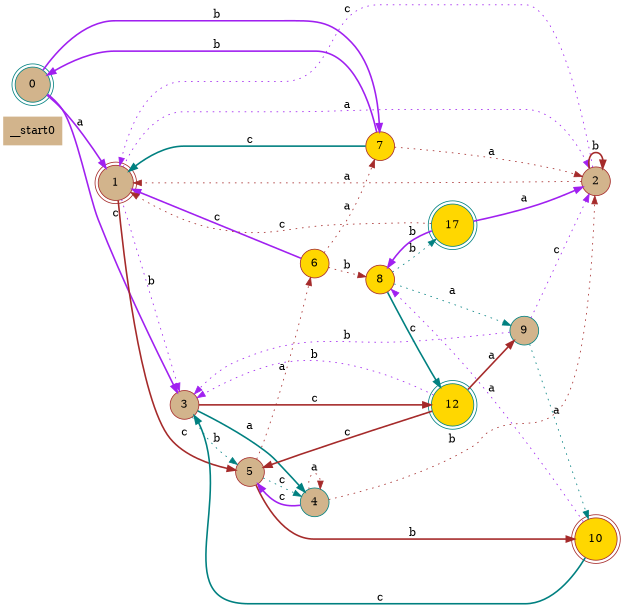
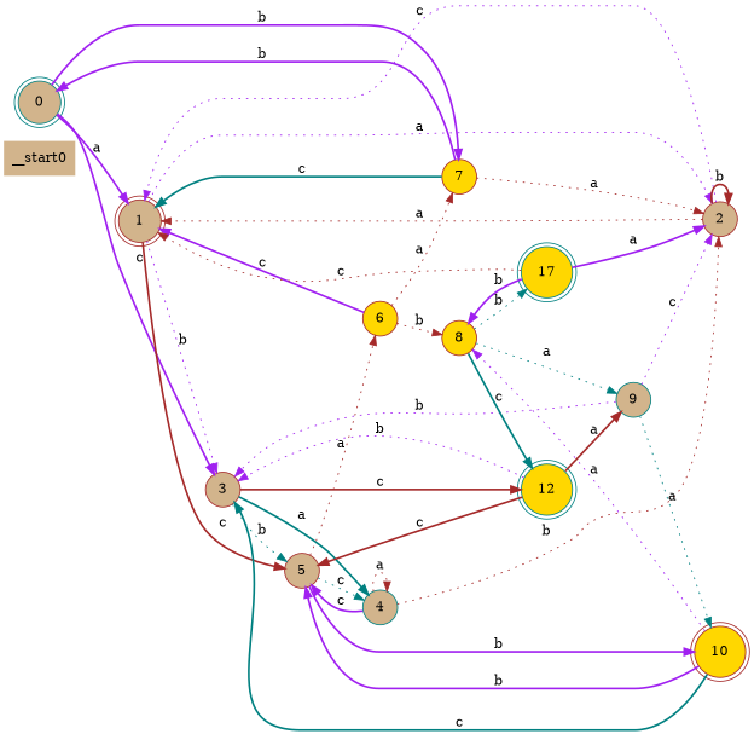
  digraph {
    rankdir=LR
    node [color=brown fillcolor=tan shape=circle style=filled]
    edge [color=purple style=dotted]
    __start0 [shape=none]
    n2 [color=teal label=0 shape=doublecircle style="rounded,filled"]
    n3 [label=1 shape=doublecircle style="rounded,filled"]
    n4 [label=3]
    n5 [fillcolor=gold label=7]
    n6 [label=2]
    n7 [label=5]
    n8 [color=teal label=4]
    n9 [color=teal fillcolor=gold label=12 shape=doublecircle style="rounded,filled"]
    n10 [fillcolor=gold label=6]
    n11 [fillcolor=gold label=10 shape=doublecircle style="rounded,filled"]
    n12 [color=teal label=9]
    n13 [fillcolor=gold label=8]
    n14 [color=teal fillcolor=gold label=17 shape=doublecircle style="rounded,filled"]
    n2 -> n3 [label=a style=bold]
    n2 -> n4 [label=c style=bold]
    n2 -> n5 [label=b style=bold]
    n3 -> n4 [label=b]
    n3 -> n6 [label=a]
    n3 -> n7 [color=brown label=c style=bold]
    n4 -> n7 [color=teal label=b]
    n4 -> n8 [color=teal label=a style=bold]
    n4 -> n9 [color=brown label=c style=bold]
    n5 -> n2 [label=b style=bold]
    n5 -> n3 [color=teal label=c style=bold]
    n5 -> n6 [color=brown label=a]
    n6 -> n3 [color=brown label=a]
    n6 -> n3 [label=c]
    n6 -> n6 [color=brown label=b style=bold]
    n7 -> n8 [color=teal label=c]
    n7 -> n10 [color=brown label=a]
-   n7 -> n11 [color=brown label=b style=bold]
+   n7 -> n11 [label=b style=bold]
    n8 -> n6 [color=brown label=b]
    n8 -> n7 [label=c style=bold]
    n8 -> n8 [color=brown label=a]
    n9 -> n4 [label=b]
    n9 -> n7 [color=brown label=c style=bold]
    n9 -> n12 [color=brown label=a style=bold]
    n10 -> n3 [label=c style=bold]
    n10 -> n5 [color=brown label=a]
    n10 -> n13 [color=brown label=b]
    n11 -> n4 [color=teal label=c style=bold]
+   n11 -> n7 [label=b style=bold]
    n11 -> n13 [label=a]
    n12 -> n4 [label=b]
    n12 -> n6 [label=c]
    n12 -> n11 [color=teal label=a]
    n13 -> n9 [color=teal label=c style=bold]
    n13 -> n12 [color=teal label=a]
    n13 -> n14 [color=teal label=b]
    n14 -> n3 [color=brown label=c]
    n14 -> n6 [label=a style=bold]
    n14 -> n13 [label=b style=bold]
  }
